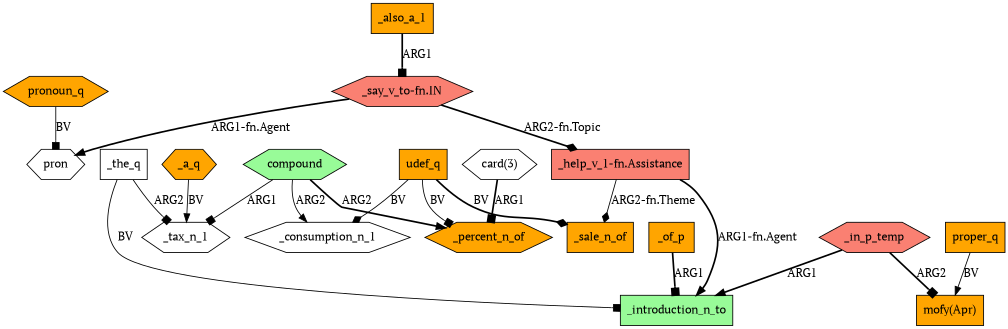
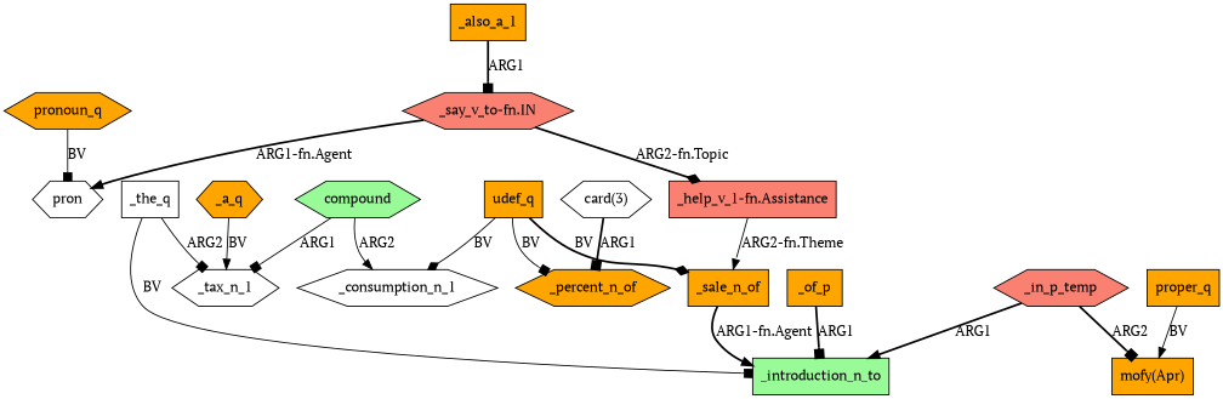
  digraph {
    fontname="PT Serif"
    node [fillcolor=orange fontname="PT Serif" shape=hexagon style=filled]
    edge [arrowhead=box fontname="PT Serif" style=bold]
    _also_a_1 [shape=box]
    "_say_v_to-fn.IN" [fillcolor=salmon]
    "_help_v_1-fn.Assistance" [fillcolor=salmon shape=box]
    pron [fillcolor=white]
    _introduction_n_to [fillcolor=palegreen shape=box]
    _sale_n_of [shape=box]
    _the_q [fillcolor=white shape=box]
    _tax_n_1 [fillcolor=white]
    compound [fillcolor=palegreen]
    _consumption_n_1 [fillcolor=white]
    _percent_n_of
    proper_q [shape=box]
    "mofy(Apr)" [shape=box]
    _a_q
    pronoun_q
    _of_p [shape=box]
    _in_p_temp [fillcolor=salmon]
    udef_q [shape=box]
    "card(3)" [fillcolor=white]
    _also_a_1 -> "_say_v_to-fn.IN" [label=ARG1]
    "_say_v_to-fn.IN" -> "_help_v_1-fn.Assistance" [arrowhead=diamond label="ARG2-fn.Topic"]
    "_say_v_to-fn.IN" -> pron [arrowhead=normal label="ARG1-fn.Agent"]
-   "_help_v_1-fn.Assistance" -> _introduction_n_to [arrowhead=normal label="ARG1-fn.Agent"]
-   "_help_v_1-fn.Assistance" -> _sale_n_of [arrowhead=diamond label="ARG2-fn.Theme" style=solid]
+   _sale_n_of -> _introduction_n_to [arrowhead=normal label="ARG1-fn.Agent"]
+   "_help_v_1-fn.Assistance" -> _sale_n_of [arrowhead=normal label="ARG2-fn.Theme" style=solid]
    _the_q -> _introduction_n_to [label=BV style=solid]
    _the_q -> _tax_n_1 [label=ARG2 style=solid]
    compound -> _tax_n_1 [label=ARG1 style=solid]
    compound -> _consumption_n_1 [arrowhead=normal label=ARG2 style=solid]
-   compound -> _percent_n_of [arrowhead=normal label=ARG2]
    proper_q -> "mofy(Apr)" [arrowhead=normal label=BV style=solid]
    _a_q -> _tax_n_1 [arrowhead=normal label=BV style=solid]
    pronoun_q -> pron [label=BV style=solid]
    _of_p -> _introduction_n_to [label=ARG1]
    _in_p_temp -> _introduction_n_to [arrowhead=normal label=ARG1]
    _in_p_temp -> "mofy(Apr)" [label=ARG2]
    udef_q -> _sale_n_of [arrowhead=diamond label=BV]
    udef_q -> _consumption_n_1 [arrowhead=diamond label=BV style=solid]
    udef_q -> _percent_n_of [label=BV style=solid]
    "card(3)" -> _percent_n_of [label=ARG1]
  }
